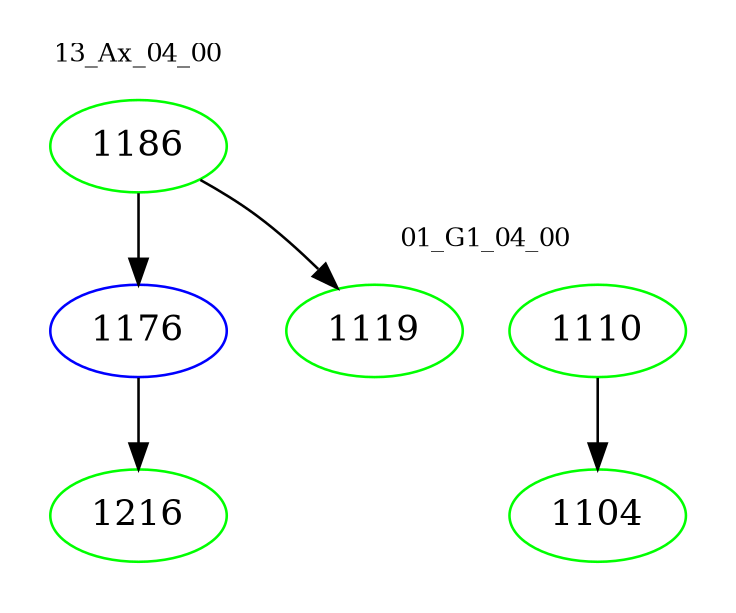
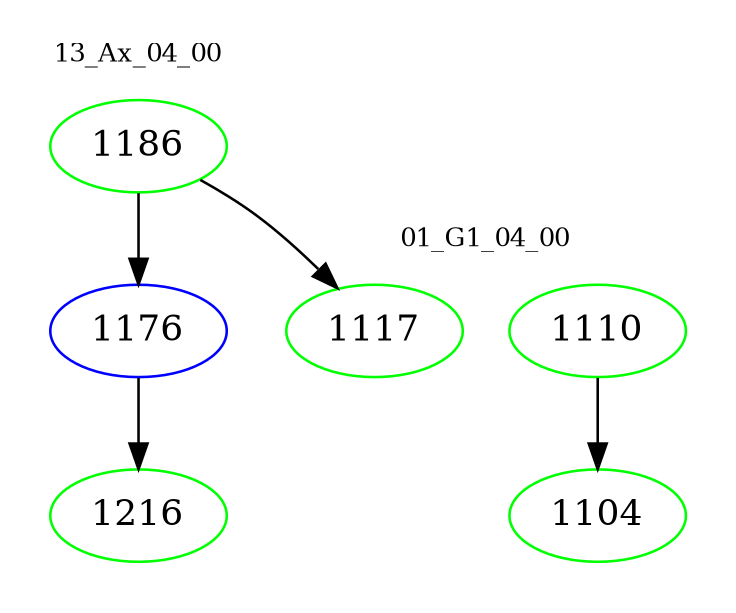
  digraph {
    node [color=green]
    edge [color=black]
    n1 [label=1186]
    n2 [color=blue label=1176]
    n3 [label=1216]
    n4 [label=1110]
    n5 [label=1104]
-   n6 [label=1119]
+   n6 [label=1117]
    subgraph cluster_1 {
      color=white
      fontsize=10
      label="13_Ax_04_00"
      n1
      n2
      n3
    }
    subgraph cluster_2 {
      color=white
      fontsize=10
      label="01_G1_04_00"
      n4
      n5
      n6
    }
    n1 -> n2
    n1 -> n6
    n2 -> n3
    n4 -> n5
  }
